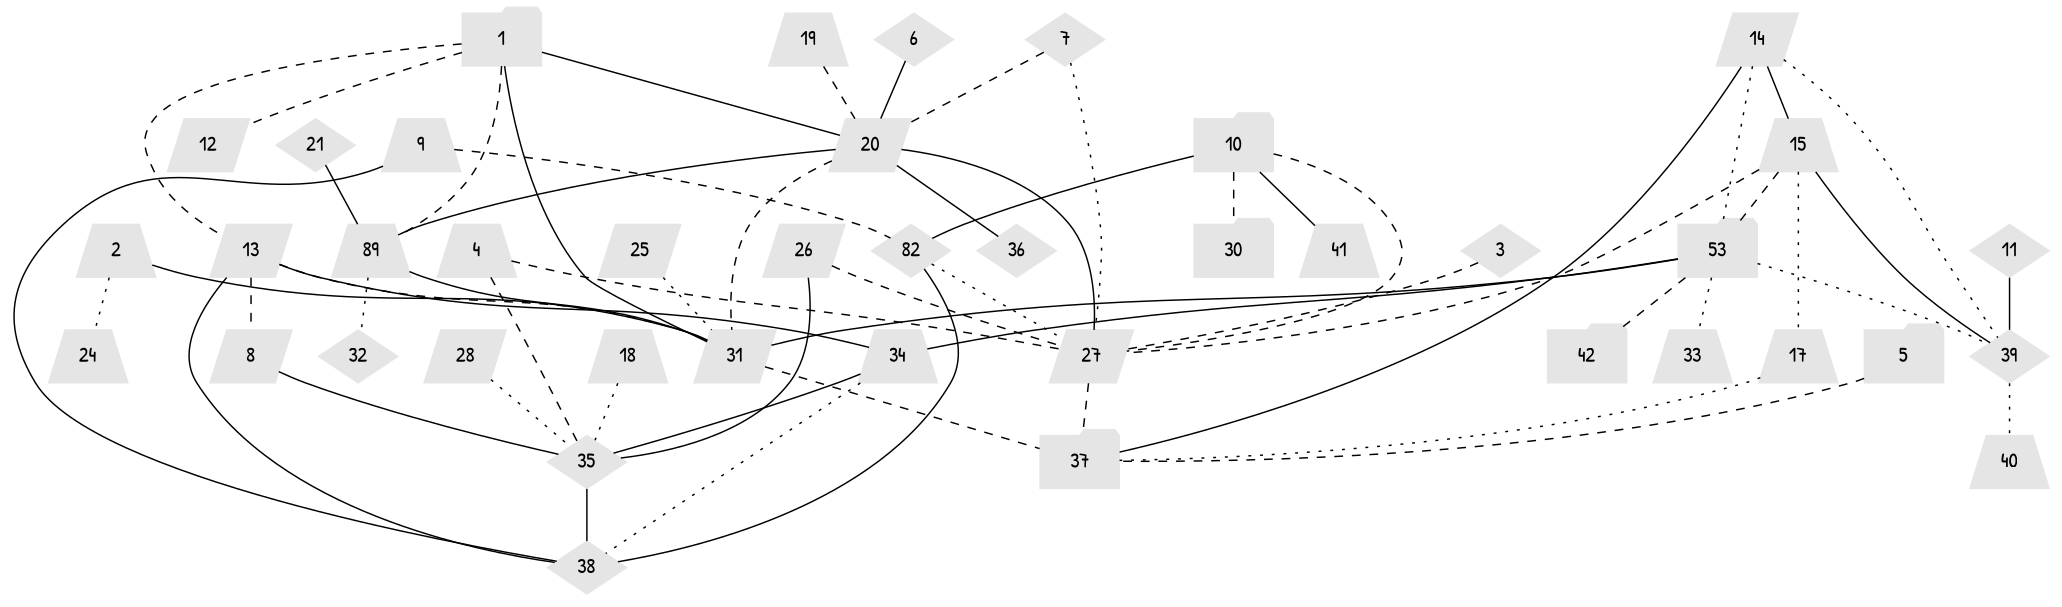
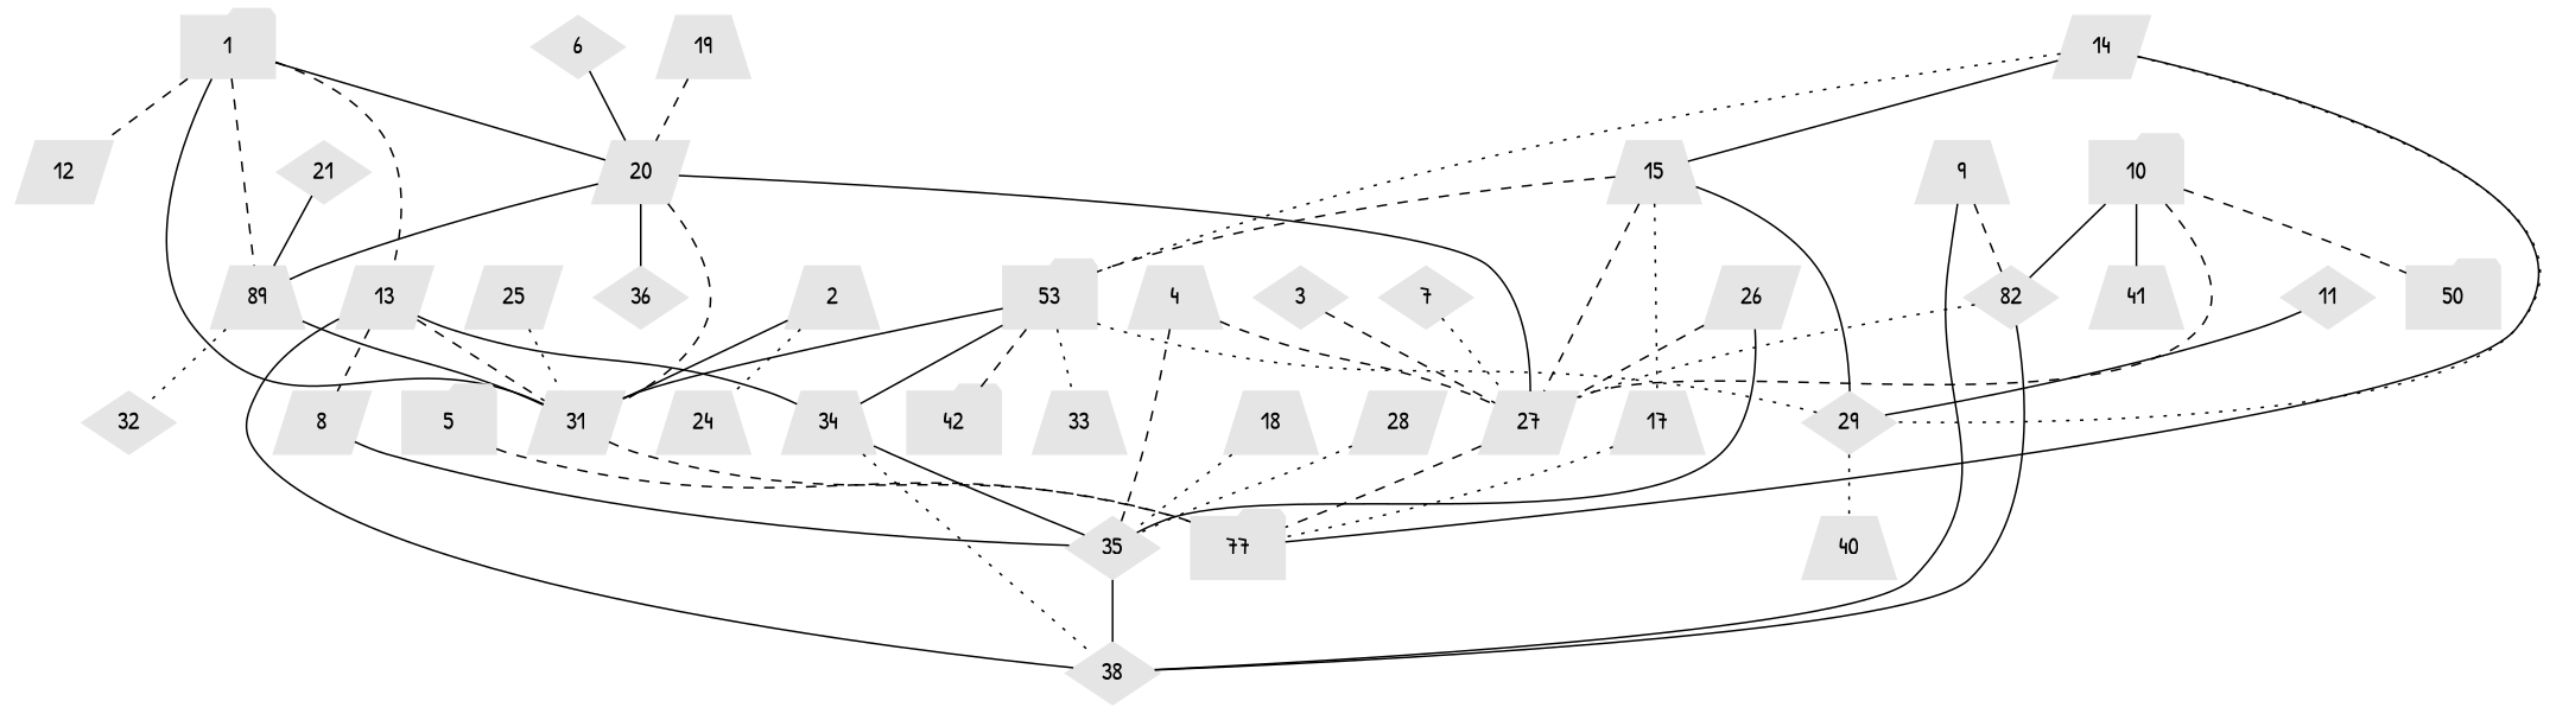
  graph {
    fontname="Patrick Hand"
    node [color=gray90 fontname="Patrick Hand" shape=trapezium style=filled]
    edge [fontname="Patrick Hand" style=solid weight=1.0]
    1 [shape=folder]
    12 [shape=parallelogram]
    13 [shape=parallelogram]
    20 [shape=parallelogram]
    n5 [label=89]
    31 [shape=parallelogram]
    8 [shape=parallelogram]
    38 [shape=diamond]
    34
    27 [shape=parallelogram]
    36 [shape=diamond]
    32 [shape=diamond]
-   37 [shape=folder]
+   37 [shape=folder label=77]
    2
    24
    3 [shape=diamond]
    4
    35 [shape=diamond]
    5 [shape=folder]
    6 [shape=diamond]
    7 [shape=diamond]
    9
    n23 [label=82 shape=diamond]
    10 [shape=folder]
-   30 [shape=folder]
+   30 [shape=folder label=50]
    41
    11 [shape=diamond]
-   39 [shape=diamond]
+   39 [shape=diamond label=29]
    40
    14 [shape=parallelogram]
    15
    n32 [label=53 shape=folder]
    17
    33
    42 [shape=folder]
    18
    19
    21 [shape=diamond]
    25 [shape=parallelogram]
    26 [shape=parallelogram]
    28 [shape=parallelogram]
    1 -- 12 [style=dashed]
    1 -- 13 [style=dashed]
    1 -- 20
    1 -- n5 [style=dashed]
    1 -- 31
    13 -- 31 [style=dashed]
    13 -- 8 [style=dashed]
    13 -- 38
    13 -- 34
    20 -- n5
    20 -- 31 [style=dashed]
    20 -- 27
    20 -- 36
    n5 -- 31
    n5 -- 32 [style=dotted]
    31 -- 37 [style=dashed weight=4.0]
    8 -- 35
    34 -- 38 [style=dotted]
    34 -- 35
    27 -- 37 [style=dashed]
    2 -- 31
    2 -- 24 [style=dotted]
    3 -- 27 [style=dashed]
    4 -- 27 [style=dashed]
    4 -- 35 [style=dashed]
    35 -- 38
    5 -- 37 [style=dashed]
    6 -- 20
-   7 -- 20 [style=dashed]
    7 -- 27 [style=dotted]
    9 -- 38
    9 -- n23 [style=dashed]
    n23 -- 38
    n23 -- 27 [style=dotted weight=2.0]
    10 -- 27 [style=dashed]
    10 -- n23 [weight=2.0]
    10 -- 30 [style=dashed]
    10 -- 41
    11 -- 39
    39 -- 40 [style=dotted]
    14 -- 37
    14 -- 39 [style=dotted]
    14 -- 15
    14 -- n32 [style=dotted]
    15 -- 27 [style=dashed]
    15 -- 39
    15 -- n32 [style=dashed]
    15 -- 17 [style=dotted]
    n32 -- 31
    n32 -- 34
    n32 -- 39 [style=dotted]
    n32 -- 33 [style=dotted]
    n32 -- 42 [style=dashed]
    17 -- 37 [style=dotted]
    18 -- 35 [style=dotted]
    19 -- 20 [style=dashed]
    21 -- n5
    25 -- 31 [style=dotted]
    26 -- 27 [style=dashed]
    26 -- 35
    28 -- 35 [style=dotted]
  }
